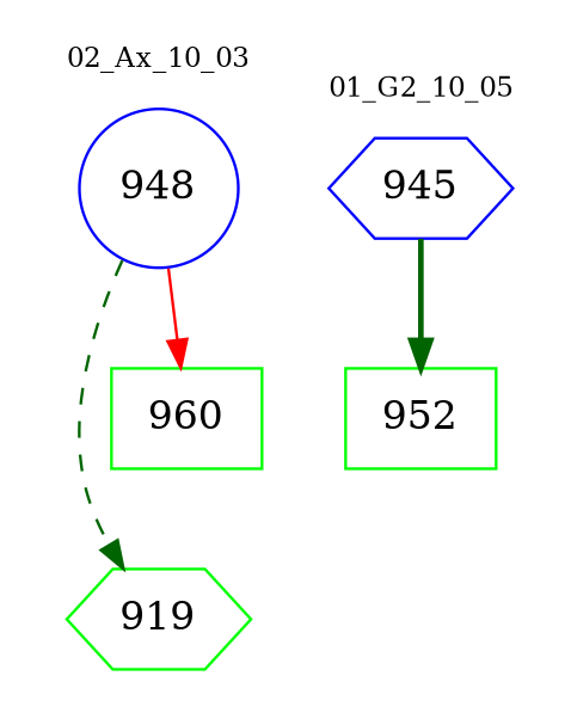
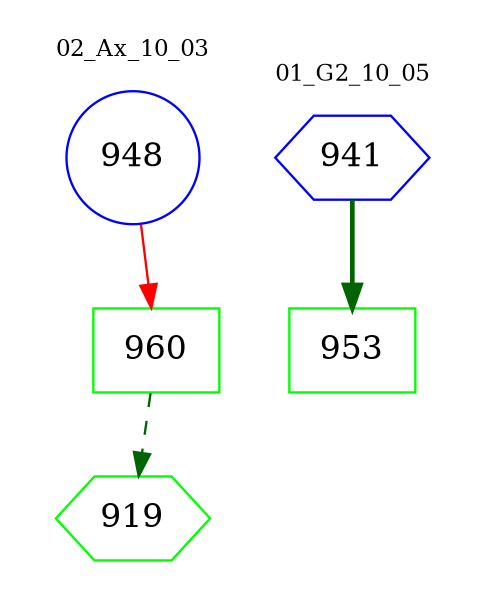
  digraph {
    node [color=green shape=hexagon]
    edge [color=darkgreen]
    n1 [color=blue label=948 shape=circle]
    n2 [label=919]
    n3 [label=960 shape=box]
-   n4 [color=blue label=945]
-   n5 [label=952 shape=box]
+   n4 [color=blue label=941]
+   n5 [label=953 shape=box]
    subgraph cluster_1 {
      color=white
      fontsize=10
      label="02_Ax_10_03"
      n1
      n2
      n3
    }
    subgraph cluster_2 {
      color=white
      fontsize=10
      label="01_G2_10_05"
      n4
      n5
    }
-   n1 -> n2 [style=dashed]
+   n3 -> n2 [style=dashed]
    n1 -> n3 [color=red style=solid]
    n4 -> n5 [style=bold]
  }
